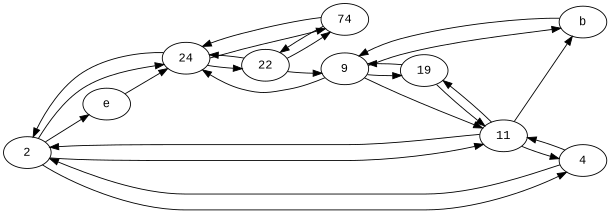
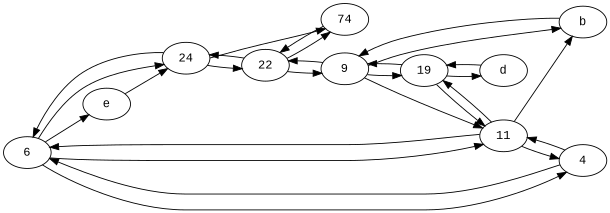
  digraph {
    fontname="Liberation Mono"
    rankdir=LR
    node [fontname="Liberation Mono"]
    edge [fontname="Liberation Mono"]
-   6 [label=2]
+   6
    24
    11
    4
    e
    n6 [label=74]
    22
    b
    19
    9
+   d
    6 -> 24
    6 -> 11
    6 -> 4
    6 -> e
    24 -> 6
    24 -> n6
    24 -> 22
    11 -> 6
    11 -> 4
    11 -> b
    11 -> 19
    4 -> 6
    4 -> 11
    e -> 24
-   n6 -> 24
    n6 -> 22
    22 -> 24
    22 -> n6
    22 -> 9
    b -> 9
    19 -> 11
    19 -> 9
+   19 -> d
    9 -> 11
-   9 -> 24
+   9 -> 22
    9 -> b
    9 -> 19
+   d -> 19
  }
